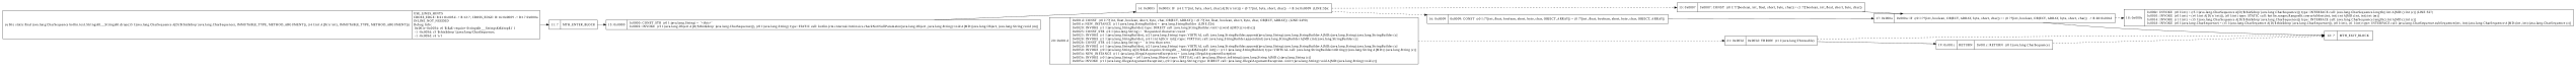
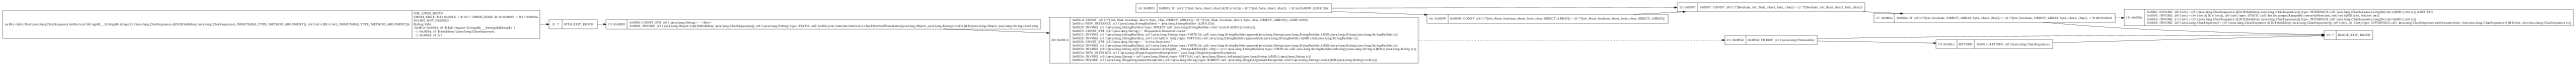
  digraph {
    fontname="PT Serif"
    rankdir=LR
    node [fontname="PT Serif" shape=record]
    edge [fontname="PT Serif"]
-   n1 [label="{11\:\ ?|MTH_ENTER_BLOCK\l}"]
+   n1 [label="{11\:\ ?|MTH_EXIT_BLOCK\l}"]
    n2 [label="{13\:\ 0x0000|0x0000: CONST_STR  (r0 I:java.lang.String) =  \"\<this\>\" \l0x0002: INVOKE  (r3 I:java.lang.Object A[D('$this$drop' java.lang.CharSequence)]), (r0 I:java.lang.String) type: STATIC call: kotlin.jvm.internal.Intrinsics.checkNotNullParameter(java.lang.Object, java.lang.String):void A[MD:(java.lang.Object, java.lang.String):void (m)]\l}"]
    n3 [label="{14\:\ 0x0005|0x0005: IF  (r4 I:??[int, byte, short, char] A[D('n' int)]) \< (0 ??[int, byte, short, char])  \-\> B:16:0x0009  (LINE:326)\l}"]
    n4 [label="{15\:\ 0x0007|0x0007: CONST  (r0 I:??[boolean, int, float, short, byte, char]) = (1 ??[boolean, int, float, short, byte, char]) \l}"]
    n5 [label="{16\:\ 0x0009|0x0009: CONST  (r0 I:??[int, float, boolean, short, byte, char, OBJECT, ARRAY]) = (0 ??[int, float, boolean, short, byte, char, OBJECT, ARRAY]) \l}"]
    n6 [label="{17\:\ 0x000a|0x000a: IF  (r0 I:??[int, boolean, OBJECT, ARRAY, byte, short, char]) == (0 ??[int, boolean, OBJECT, ARRAY, byte, short, char])  \-\> B:20:0x001d \l}"]
    n7 [label="{18\:\ 0x000c|0x000c: INVOKE  (r0 I:int) = (r3 I:java.lang.CharSequence A[D('$this$drop' java.lang.CharSequence)]) type: INTERFACE call: java.lang.CharSequence.length():int A[MD:():int (c)] (LINE:327)\l0x0010: INVOKE  (r0 I:int) = (r4 I:int A[D('n' int)]), (r0 I:int) type: STATIC call: kotlin.ranges.RangesKt.coerceAtMost(int, int):int A[MD:(int, int):int (m)]\l0x0014: INVOKE  (r1 I:int) = (r3 I:java.lang.CharSequence A[D('$this$drop' java.lang.CharSequence)]) type: INTERFACE call: java.lang.CharSequence.length():int A[MD:():int (c)]\l0x0018: INVOKE  (r0 I:java.lang.CharSequence) = (r3 I:java.lang.CharSequence A[D('$this$drop' java.lang.CharSequence)]), (r0 I:int), (r1 I:int) type: INTERFACE call: java.lang.CharSequence.subSequence(int, int):java.lang.CharSequence A[MD:(int, int):java.lang.CharSequence (c)]\l}"]
-   n8 [label="{12\:\ ?|MTH_EXIT_BLOCK\l}"]
+   n8 [label="{12\:\ ?|BLOCK_EXIT_BLOCK\l}"]
    n9 [label="{20\:\ 0x001d|0x001d: CONST  (r0 I:??[int, float, boolean, short, byte, char, OBJECT, ARRAY]) = (0 ??[int, float, boolean, short, byte, char, OBJECT, ARRAY])  (LINE:2490)\l0x001e: NEW_INSTANCE  (r1 I:java.lang.StringBuilder) =  java.lang.StringBuilder  (LINE:326)\l0x0020: INVOKE  (r1 I:java.lang.StringBuilder) type: DIRECT call: java.lang.StringBuilder.\<init\>():void A[MD:():void (c)]\l0x0023: CONST_STR  (r2 I:java.lang.String) =  \"Requested character count \" \l0x0025: INVOKE  (r1 I:java.lang.StringBuilder), (r2 I:java.lang.String) type: VIRTUAL call: java.lang.StringBuilder.append(java.lang.String):java.lang.StringBuilder A[MD:(java.lang.String):java.lang.StringBuilder (c)]\l0x0028: INVOKE  (r1 I:java.lang.StringBuilder), (r4 I:int A[D('n' int)]) type: VIRTUAL call: java.lang.StringBuilder.append(int):java.lang.StringBuilder A[MD:(int):java.lang.StringBuilder (c)]\l0x002b: CONST_STR  (r2 I:java.lang.String) =  \" is less than zero.\" \l0x002d: INVOKE  (r1 I:java.lang.StringBuilder), (r2 I:java.lang.String) type: VIRTUAL call: java.lang.StringBuilder.append(java.lang.String):java.lang.StringBuilder A[MD:(java.lang.String):java.lang.StringBuilder (c)]\l0x0030: INVOKE  (r0 I:java.lang.String A[D('$i$a$\-require\-StringsKt___StringsKt$drop$1' int)]) = (r1 I:java.lang.StringBuilder) type: VIRTUAL call: java.lang.StringBuilder.toString():java.lang.String A[MD:():java.lang.String (c)]\l0x0034: NEW_INSTANCE  (r1 I:java.lang.IllegalArgumentException) =  java.lang.IllegalArgumentException \l0x0036: INVOKE  (r0 I:java.lang.String) = (r0 I:java.lang.Object) type: VIRTUAL call: java.lang.Object.toString():java.lang.String A[MD:():java.lang.String (c)]\l0x003a: INVOKE  (r1 I:java.lang.IllegalArgumentException), (r0 I:java.lang.String) type: DIRECT call: java.lang.IllegalArgumentException.\<init\>(java.lang.String):void A[MD:(java.lang.String):void (c)]\l}"]
    n10 [label="{21\:\ 0x003d|0x003d: THROW  (r1 I:java.lang.Throwable) \l}"]
    n11 [label="{19\:\ 0x001c|RETURN\l|0x001c: RETURN  (r0 I:java.lang.CharSequence) \l}"]
    n12 [label="{public static final java.lang.CharSequence kotlin.text.StringsKt___StringsKt.drop((r3 I:java.lang.CharSequence A[D('$this$drop' java.lang.CharSequence), IMMUTABLE_TYPE, METHOD_ARGUMENT]), (r4 I:int A[D('n' int), IMMUTABLE_TYPE, METHOD_ARGUMENT]))  | USE_LINES_HINTS\lCROSS_EDGE: B:21:0x003d \-\> B:12:?, CROSS_EDGE: B:16:0x0009 \-\> B:17:0x000a\lINLINE_NOT_NEEDED\lDebug Info:\l  0x001e\-0x0034: r0 '$i$a$\-require\-StringsKt___StringsKt$drop$1' I\l  \-1 \-0x003d: r3 '$this$drop' Ljava\/lang\/CharSequence;\l  \-1 \-0x003d: r4 'n' I\l}"]
    n1 -> n2
-   n2 -> n3
-   n3 -> n4 [style=dashed]
-   n3 -> n5 [style=dashed]
+   n2 -> n9
+   n3 -> n4 [style=solid]
+   n3 -> n5
    n4 -> n6
-   n5 -> n6
+   n5 -> n4
    n6 -> n7 [style=dashed]
    n6 -> n8
    n9 -> n10 [style=dashed]
-   n10 -> n8 [style=dashed]
+   n10 -> n8
    n10 -> n11
-   n11 -> n8 [style=dashed]
+   n11 -> n8
    n12 -> n1
  }
